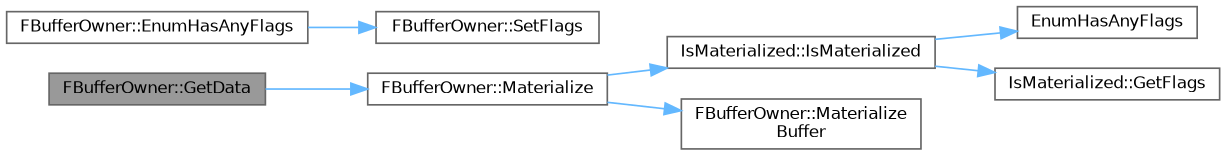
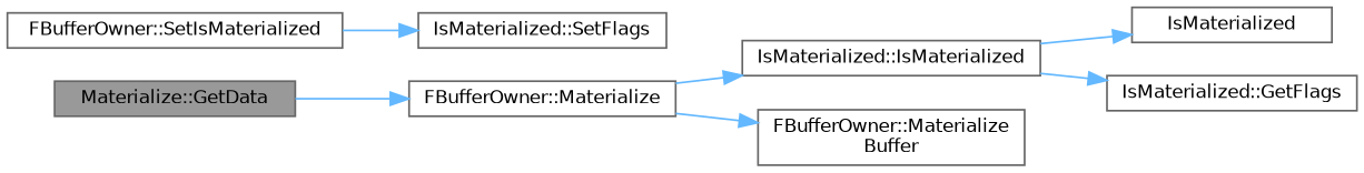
  digraph {
    rankdir=LR
    node [color=grey40 fillcolor=white fontname=Helvetica fontsize=10 shape=box style=filled]
    edge [color=steelblue1 fontname=Helvetica fontsize=10 labelfontname=Helvetica labelfontsize=10 style=solid]
-   n1 [color=gray40 fillcolor=grey60 fontcolor=black height=0.2 label="FBufferOwner::GetData" width=0.4]
+   n1 [color=gray40 fillcolor=grey60 fontcolor=black height=0.2 label="Materialize::GetData" width=0.4]
    n2 [height=0.2 label="FBufferOwner::Materialize" width=0.4]
    n3 [height=0.2 label="IsMaterialized::IsMaterialized" width=0.4]
    n4 [height=0.2 label="FBufferOwner::Materialize\lBuffer" width=0.4]
-   n5 [height=0.2 label=EnumHasAnyFlags width=0.4]
+   n5 [height=0.2 label=IsMaterialized width=0.4]
    n6 [height=0.2 label="IsMaterialized::GetFlags" width=0.4]
-   n7 [height=0.2 label="FBufferOwner::EnumHasAnyFlags" width=0.4]
-   n8 [height=0.2 label="FBufferOwner::SetFlags" width=0.4]
+   n7 [height=0.2 label="FBufferOwner::SetIsMaterialized" width=0.4]
+   n8 [height=0.2 label="IsMaterialized::SetFlags" width=0.4]
    n1 -> n2
    n2 -> n3
    n2 -> n4
    n3 -> n5
    n3 -> n6
    n7 -> n8
  }
